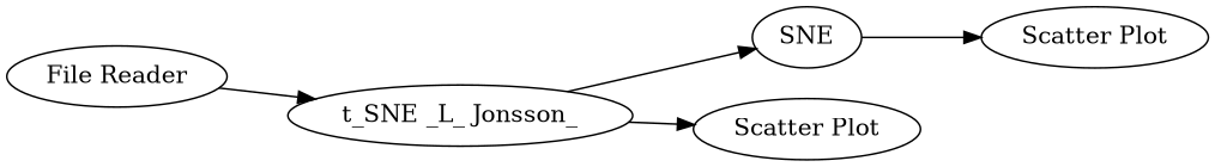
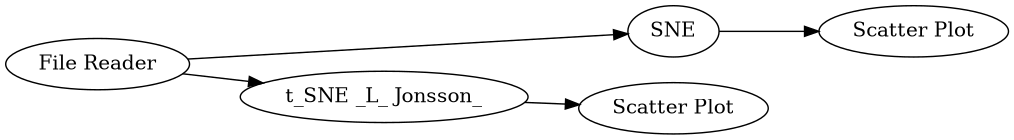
  digraph {
    rankdir=LR
    n1 [label="File Reader"]
    n2 [label=SNE]
    n3 [label="t_SNE _L_ Jonsson_"]
    n4 [label="Scatter Plot"]
    n5 [label="Scatter Plot"]
-   n3 -> n2
+   n1 -> n2
    n1 -> n3
    n2 -> n4
    n3 -> n5
  }
